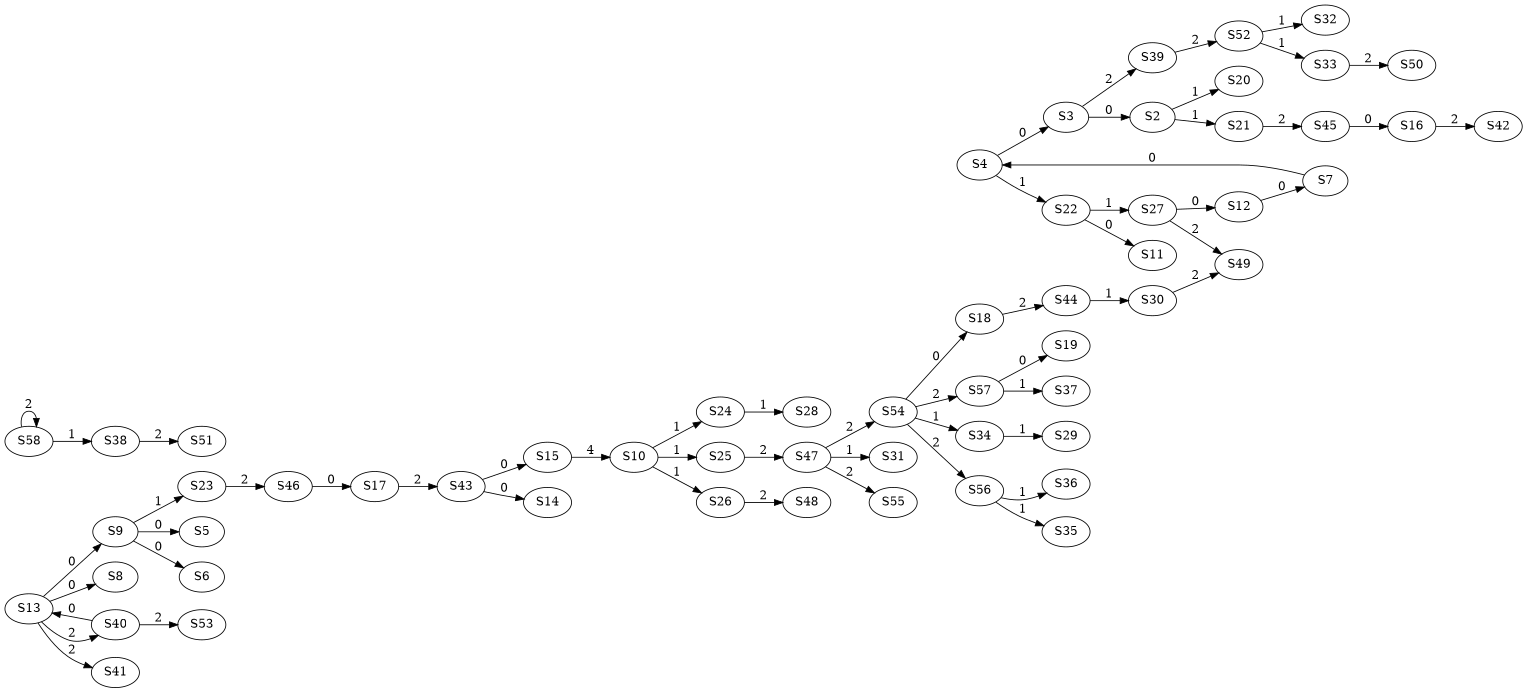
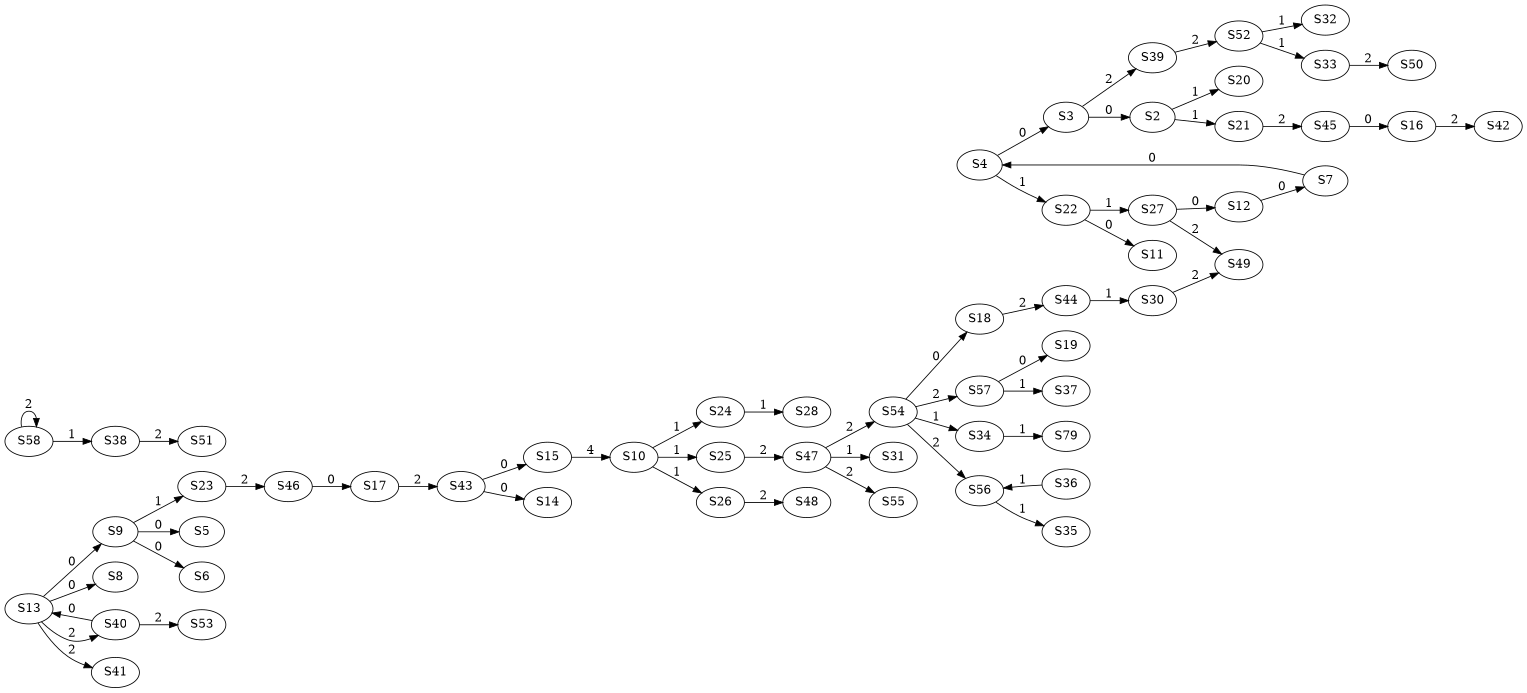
  strict digraph {
    rankdir=LR
    S3
    S2
    S39
    S20
    S21
    S52
    S45
    S4
    S22
    S11
    S27
    S7
    S9
    S5
    S6
    S23
    S46
    S12
    S13
    S8
    S40
    S41
    S53
    S15
    S10
    S24
    S25
    S26
    S28
    S47
    S48
    S49
    S43
    S14
    S16
    S42
    S17
    S54
    S18
    S57
    S34
    S56
    S44
    S19
    S37
-   S29
+   S29 [label=S79]
    S35
    S36
    S30
    S31
    S55
    S32
    S33
    S50
    S58
    S38
    S51
    S3 -> S2 [label=0]
    S3 -> S39 [label=2]
    S2 -> S20 [label=1]
    S2 -> S21 [label=1]
    S39 -> S52 [label=2]
    S21 -> S45 [label=2]
    S52 -> S32 [label=1]
    S52 -> S33 [label=1]
    S45 -> S16 [label=0]
    S4 -> S3 [label=0]
    S4 -> S22 [label=1]
    S22 -> S11 [label=0]
    S22 -> S27 [label=1]
    S27 -> S12 [label=0]
    S27 -> S49 [label=2]
    S7 -> S4 [label=0]
    S9 -> S5 [label=0]
    S9 -> S6 [label=0]
    S9 -> S23 [label=1]
    S23 -> S46 [label=2]
    S46 -> S17 [label=0]
    S12 -> S7 [label=0]
    S13 -> S9 [label=0]
    S13 -> S8 [label=0]
    S13 -> S40 [label=2]
    S13 -> S41 [label=2]
    S40 -> S13 [label=0]
    S40 -> S53 [label=2]
    S15 -> S10 [label=4]
    S10 -> S24 [label=1]
    S10 -> S25 [label=1]
    S10 -> S26 [label=1]
    S24 -> S28 [label=1]
    S25 -> S47 [label=2]
    S26 -> S48 [label=2]
    S47 -> S54 [label=2]
    S47 -> S31 [label=1]
    S47 -> S55 [label=2]
    S43 -> S15 [label=0]
    S43 -> S14 [label=0]
    S16 -> S42 [label=2]
    S17 -> S43 [label=2]
    S54 -> S18 [label=0]
    S54 -> S57 [label=2]
    S54 -> S34 [label=1]
    S54 -> S56 [label=2]
    S18 -> S44 [label=2]
    S57 -> S19 [label=0]
    S57 -> S37 [label=1]
    S34 -> S29 [label=1]
    S56 -> S35 [label=1]
-   S56 -> S36 [label=1]
+   S36 -> S56 [label=1]
    S44 -> S30 [label=1]
    S30 -> S49 [label=2]
    S33 -> S50 [label=2]
    S58 -> S58 [label=2]
    S58 -> S38 [label=1]
    S38 -> S51 [label=2]
  }
